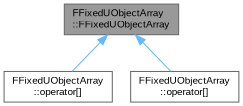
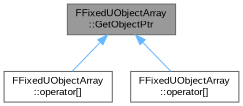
  digraph {
    rankdir=TB
    fontname="Liberation Sans"
    node [color=grey40 fillcolor=white fontname="Liberation Sans" fontsize=10 shape=box style=filled]
    edge [color=steelblue1 dir=back fontname="Liberation Sans" fontsize=10 labelfontname=Helvetica labelfontsize=10 style=solid]
-   n1 [color=gray40 fillcolor=grey60 fontcolor=black height=0.2 label="FFixedUObjectArray\l::FFixedUObjectArray" width=0.4]
+   n1 [color=gray40 fillcolor=grey60 fontcolor=black height=0.2 label="FFixedUObjectArray\l::GetObjectPtr" width=0.4]
    n2 [height=0.2 label="FFixedUObjectArray\l::operator[]" width=0.4]
    n3 [height=0.2 label="FFixedUObjectArray\l::operator[]" width=0.4]
    n1 -> n2
    n1 -> n3
  }
